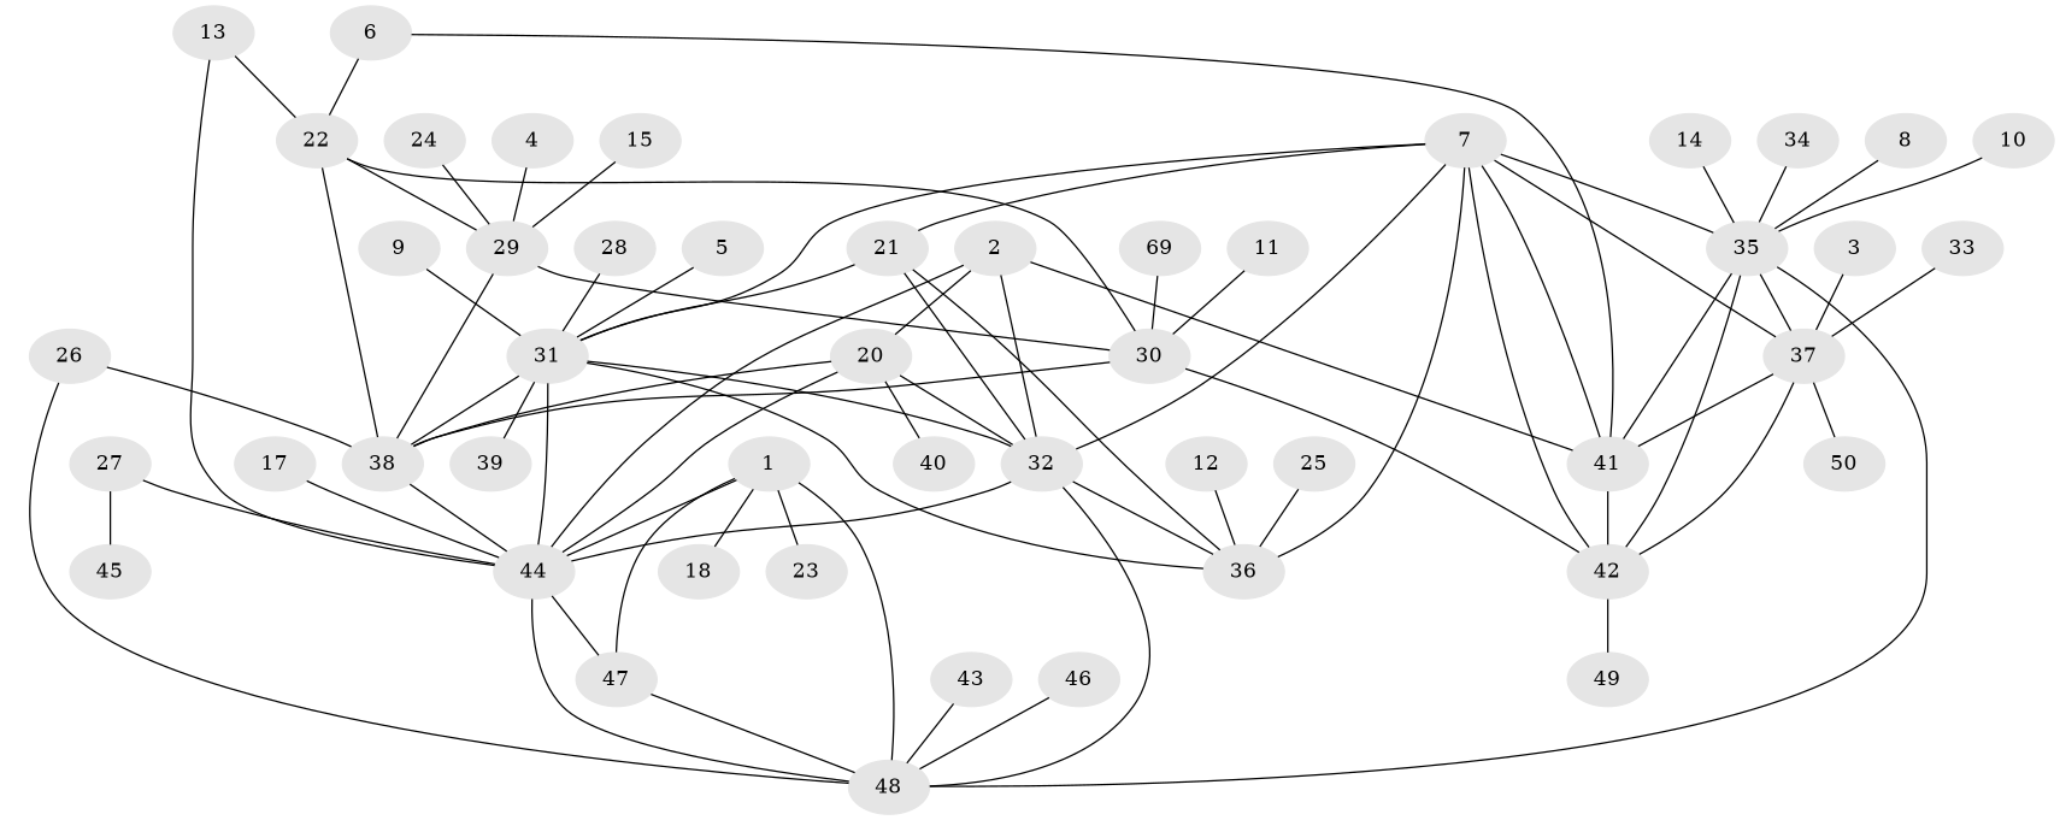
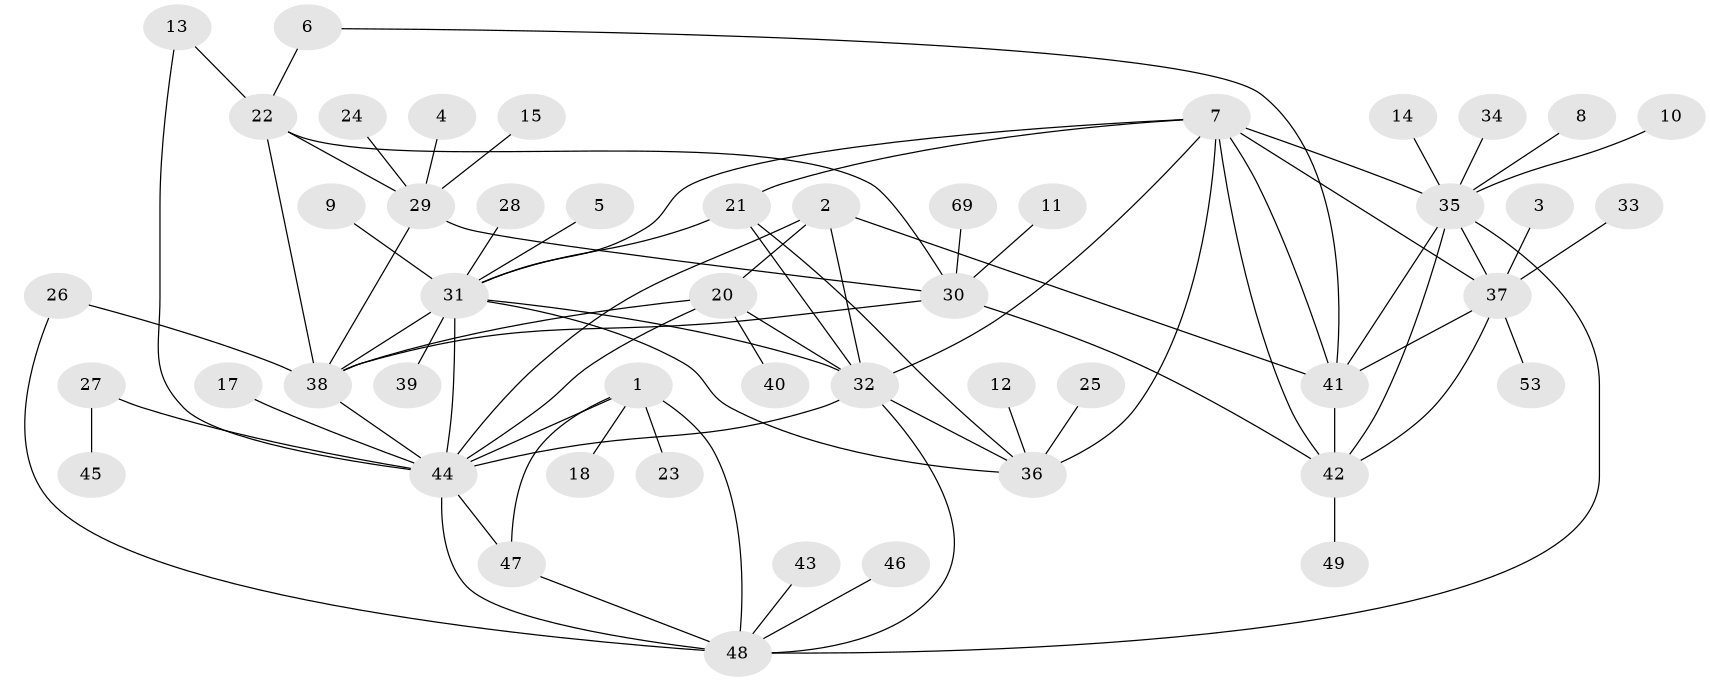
  graph {
    node [color=gray90 style=filled]
    edge [weight=1.0]
    1
    18
    23
    44
    47
    48
    2
    20
    32
    41
    38
    40
    36
    42
    3
    37
-   50
+   50 [label=53]
    4
    29
    30
    5
    31
    39
    6
    22
    7
    21
    35
    49
    8
    9
    10
    11
    12
    13
    14
    15
    17
    n39 [label=69]
    24
    25
    26
    27
    45
    28
    33
    34
    43
    46
    1 -- 18
    1 -- 23
    1 -- 44 [weight=3.0]
    1 -- 47 [weight=2.0]
    1 -- 48 [weight=2.0]
    44 -- 47
    44 -- 48
    47 -- 48
    2 -- 44 [weight=2.0]
    2 -- 20 [weight=2.0]
    2 -- 32 [weight=2.0]
    2 -- 41
    20 -- 44
    20 -- 32
    20 -- 38
    20 -- 40
    32 -- 44
    32 -- 48
    32 -- 36
    41 -- 42
    38 -- 44 [weight=2.0]
    42 -- 49
    3 -- 37
    37 -- 41
    37 -- 42
    37 -- 50
    4 -- 29
    29 -- 38 [weight=2.0]
    29 -- 30
    30 -- 38 [weight=2.0]
    30 -- 42
    5 -- 31
    31 -- 44
    31 -- 32
    31 -- 38
    31 -- 36
    31 -- 39
    6 -- 41
    6 -- 22
    22 -- 38 [weight=2.0]
    22 -- 29
    22 -- 30
    7 -- 32
    7 -- 41
    7 -- 36
    7 -- 42
    7 -- 37
    7 -- 31
    7 -- 21
    7 -- 35
    21 -- 32
    21 -- 36
    21 -- 31
    35 -- 48
    35 -- 41
    35 -- 42
    35 -- 37
    8 -- 35
    9 -- 31
    10 -- 35
    11 -- 30
    12 -- 36
    13 -- 44
    13 -- 22
    14 -- 35
    15 -- 29
    17 -- 44
    n39 -- 30
    24 -- 29
    25 -- 36
    26 -- 48
    26 -- 38
    27 -- 44
    27 -- 45
    28 -- 31
    33 -- 37
    34 -- 35
    43 -- 48
    46 -- 48
  }
